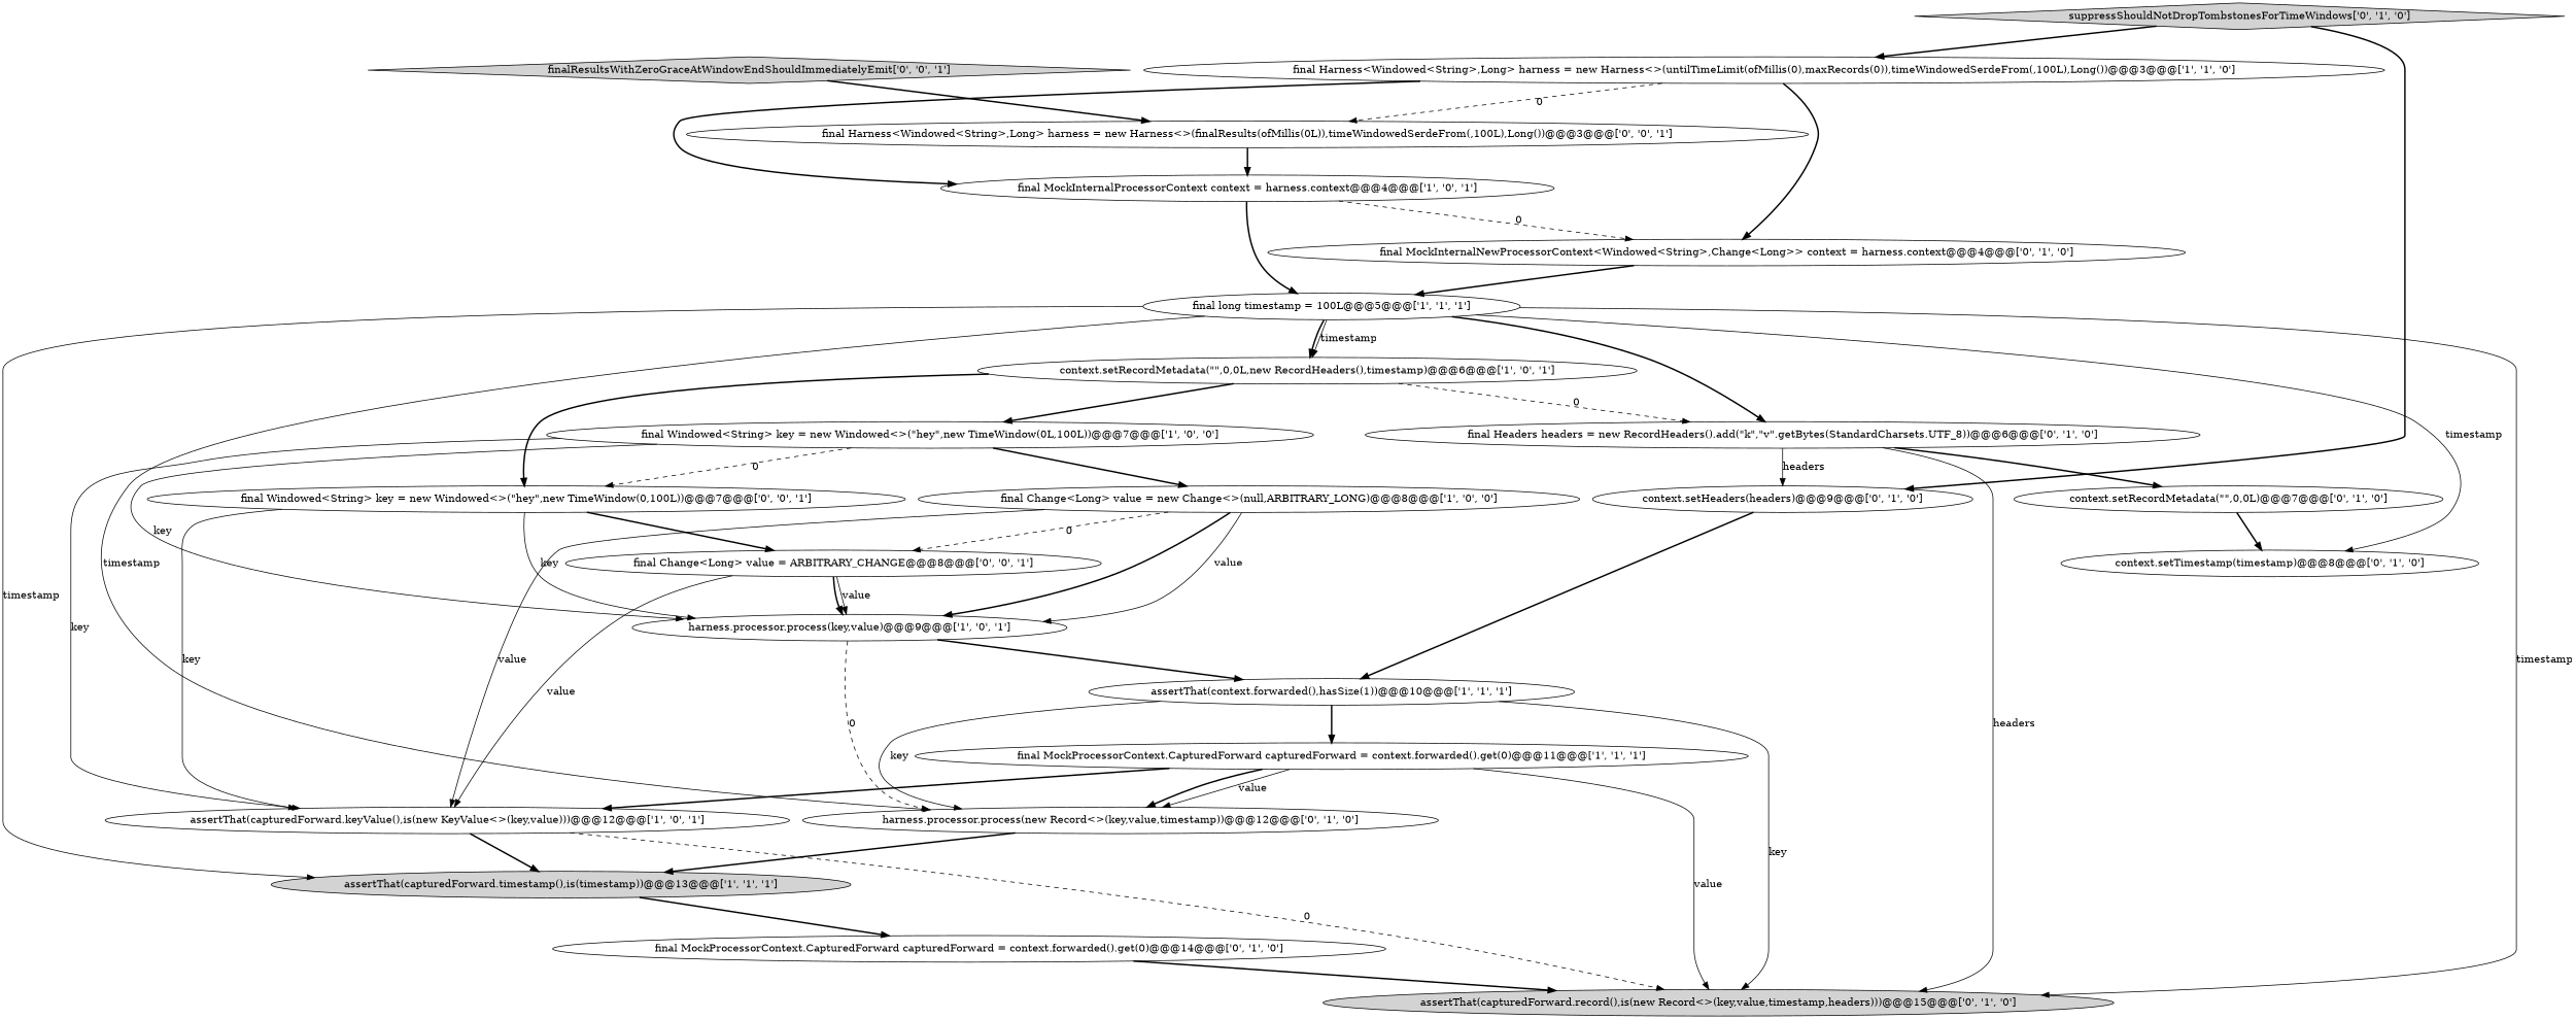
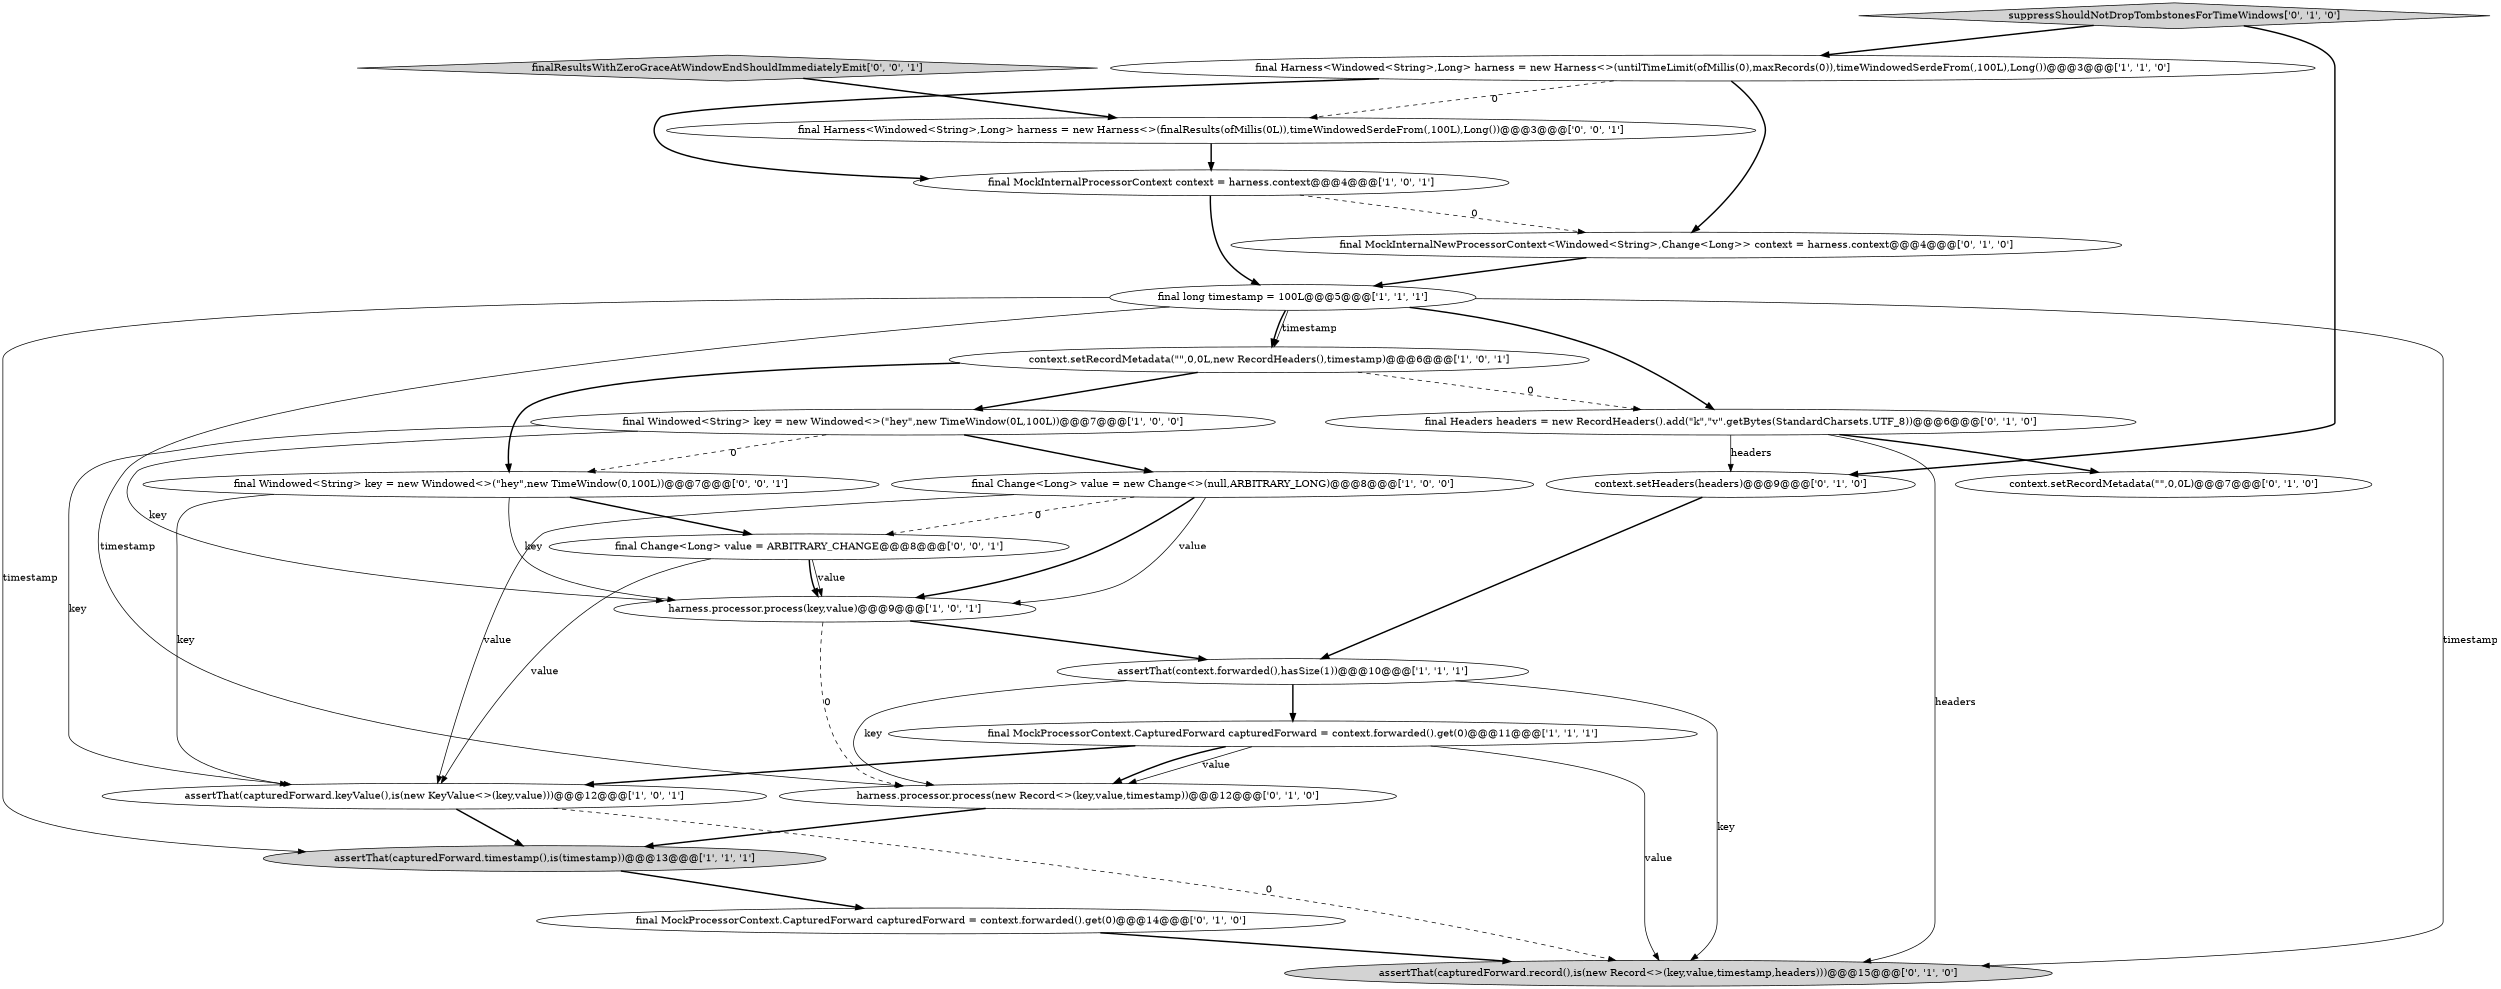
  digraph {
    node [fillcolor=white shape=ellipse style=filled]
    edge [style=bold]
-   n1 [label="context.setTimestamp(timestamp)@@@8@@@['0', '1', '0']"]
    n2 [label="context.setHeaders(headers)@@@9@@@['0', '1', '0']"]
    n3 [label="assertThat(context.forwarded(),hasSize(1))@@@10@@@['1', '1', '1']"]
    n4 [label="final Change<Long> value = ARBITRARY_CHANGE@@@8@@@['0', '0', '1']"]
    n5 [label="harness.processor.process(key,value)@@@9@@@['1', '0', '1']"]
    n6 [label="assertThat(capturedForward.keyValue(),is(new KeyValue<>(key,value)))@@@12@@@['1', '0', '1']"]
    n7 [label="harness.processor.process(new Record<>(key,value,timestamp))@@@12@@@['0', '1', '0']"]
    n8 [fillcolor=lightgray label="assertThat(capturedForward.record(),is(new Record<>(key,value,timestamp,headers)))@@@15@@@['0', '1', '0']"]
    n9 [fillcolor=lightgray label="assertThat(capturedForward.timestamp(),is(timestamp))@@@13@@@['1', '1', '1']"]
    n10 [label="final MockProcessorContext.CapturedForward capturedForward = context.forwarded().get(0)@@@14@@@['0', '1', '0']"]
    n11 [label="final MockProcessorContext.CapturedForward capturedForward = context.forwarded().get(0)@@@11@@@['1', '1', '1']"]
    n12 [fillcolor=lightgray label="suppressShouldNotDropTombstonesForTimeWindows['0', '1', '0']" shape=diamond]
    n13 [label="final Harness<Windowed<String>,Long> harness = new Harness<>(untilTimeLimit(ofMillis(0),maxRecords(0)),timeWindowedSerdeFrom(,100L),Long())@@@3@@@['1', '1', '0']"]
    n14 [label="final Harness<Windowed<String>,Long> harness = new Harness<>(finalResults(ofMillis(0L)),timeWindowedSerdeFrom(,100L),Long())@@@3@@@['0', '0', '1']"]
    n15 [label="final MockInternalProcessorContext context = harness.context@@@4@@@['1', '0', '1']"]
    n16 [label="final MockInternalNewProcessorContext<Windowed<String>,Change<Long>> context = harness.context@@@4@@@['0', '1', '0']"]
    n17 [label="final long timestamp = 100L@@@5@@@['1', '1', '1']"]
    n18 [label="final Windowed<String> key = new Windowed<>(\"hey\",new TimeWindow(0,100L))@@@7@@@['0', '0', '1']"]
    n19 [label="final Headers headers = new RecordHeaders().add(\"k\",\"v\".getBytes(StandardCharsets.UTF_8))@@@6@@@['0', '1', '0']"]
    n20 [label="context.setRecordMetadata(\"\",0,0L,new RecordHeaders(),timestamp)@@@6@@@['1', '0', '1']"]
    n21 [label="context.setRecordMetadata(\"\",0,0L)@@@7@@@['0', '1', '0']"]
    n22 [fillcolor=lightgray label="finalResultsWithZeroGraceAtWindowEndShouldImmediatelyEmit['0', '0', '1']" shape=diamond]
    n23 [label="final Change<Long> value = new Change<>(null,ARBITRARY_LONG)@@@8@@@['1', '0', '0']"]
    n24 [label="final Windowed<String> key = new Windowed<>(\"hey\",new TimeWindow(0L,100L))@@@7@@@['1', '0', '0']"]
    n2 -> n3
    n3 -> n7 [label=key style=solid]
    n3 -> n8 [label=key style=solid]
    n3 -> n11
    n4 -> n5
    n4 -> n5 [label=value style=solid]
    n4 -> n6 [label=value style=solid]
    n5 -> n3
    n5 -> n7 [label=0 style=dashed]
    n6 -> n8 [label=0 style=dashed]
    n6 -> n9
    n7 -> n9
    n9 -> n10
    n10 -> n8
    n11 -> n6
    n11 -> n7 [label=value style=solid]
    n11 -> n7
    n11 -> n8 [label=value style=solid]
    n12 -> n2
    n12 -> n13
    n13 -> n14 [label=0 style=dashed]
    n13 -> n15
    n13 -> n16
    n14 -> n15
    n15 -> n16 [label=0 style=dashed]
    n15 -> n17
    n16 -> n17
-   n17 -> n1 [label=timestamp style=solid]
    n17 -> n7 [label=timestamp style=solid]
    n17 -> n8 [label=timestamp style=solid]
    n17 -> n9 [label=timestamp style=solid]
    n17 -> n19
    n17 -> n20
    n17 -> n20 [label=timestamp style=solid]
    n18 -> n4
    n18 -> n5 [label=key style=solid]
    n18 -> n6 [label=key style=solid]
    n19 -> n2 [label=headers style=solid]
    n19 -> n8 [label=headers style=solid]
    n19 -> n21
    n20 -> n18
    n20 -> n19 [label=0 style=dashed]
    n20 -> n24
-   n21 -> n1
    n22 -> n14
    n23 -> n4 [label=0 style=dashed]
    n23 -> n5 [label=value style=solid]
    n23 -> n5
    n23 -> n6 [label=value style=solid]
    n24 -> n5 [label=key style=solid]
    n24 -> n6 [label=key style=solid]
    n24 -> n18 [label=0 style=dashed]
    n24 -> n23
  }
